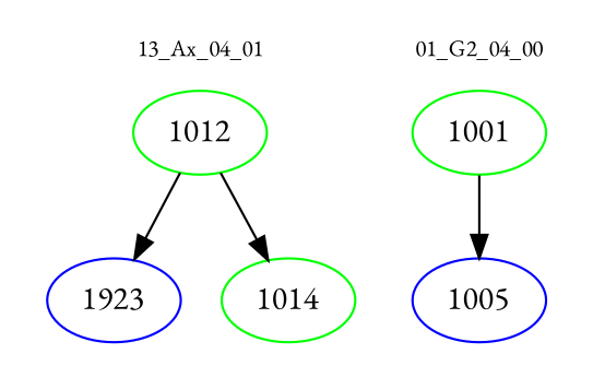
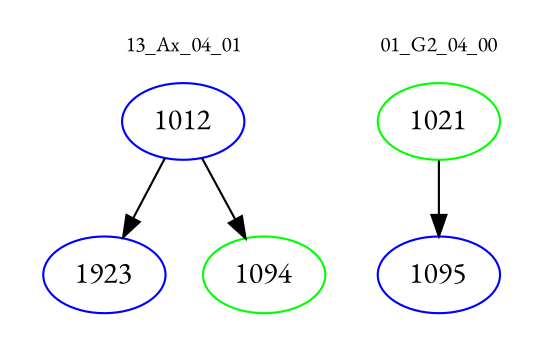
  digraph {
    fontname="EB Garamond"
    node [color=green fontname="EB Garamond"]
    edge [color=black fontname="EB Garamond"]
-   n1 [label=1012]
+   n1 [color=blue label=1012]
    n2 [color=blue label=1923]
-   n3 [label=1014]
-   n4 [label=1001]
-   n5 [color=blue label=1005]
+   n3 [label=1094]
+   n4 [label=1021]
+   n5 [color=blue label=1095]
    subgraph cluster_1 {
      color=white
      fontsize=10
      label="13_Ax_04_01"
      n1
      n2
      n3
    }
    subgraph cluster_2 {
      color=white
      fontsize=10
      label="01_G2_04_00"
      n4
      n5
    }
    n1 -> n2
    n1 -> n3
    n4 -> n5
  }
